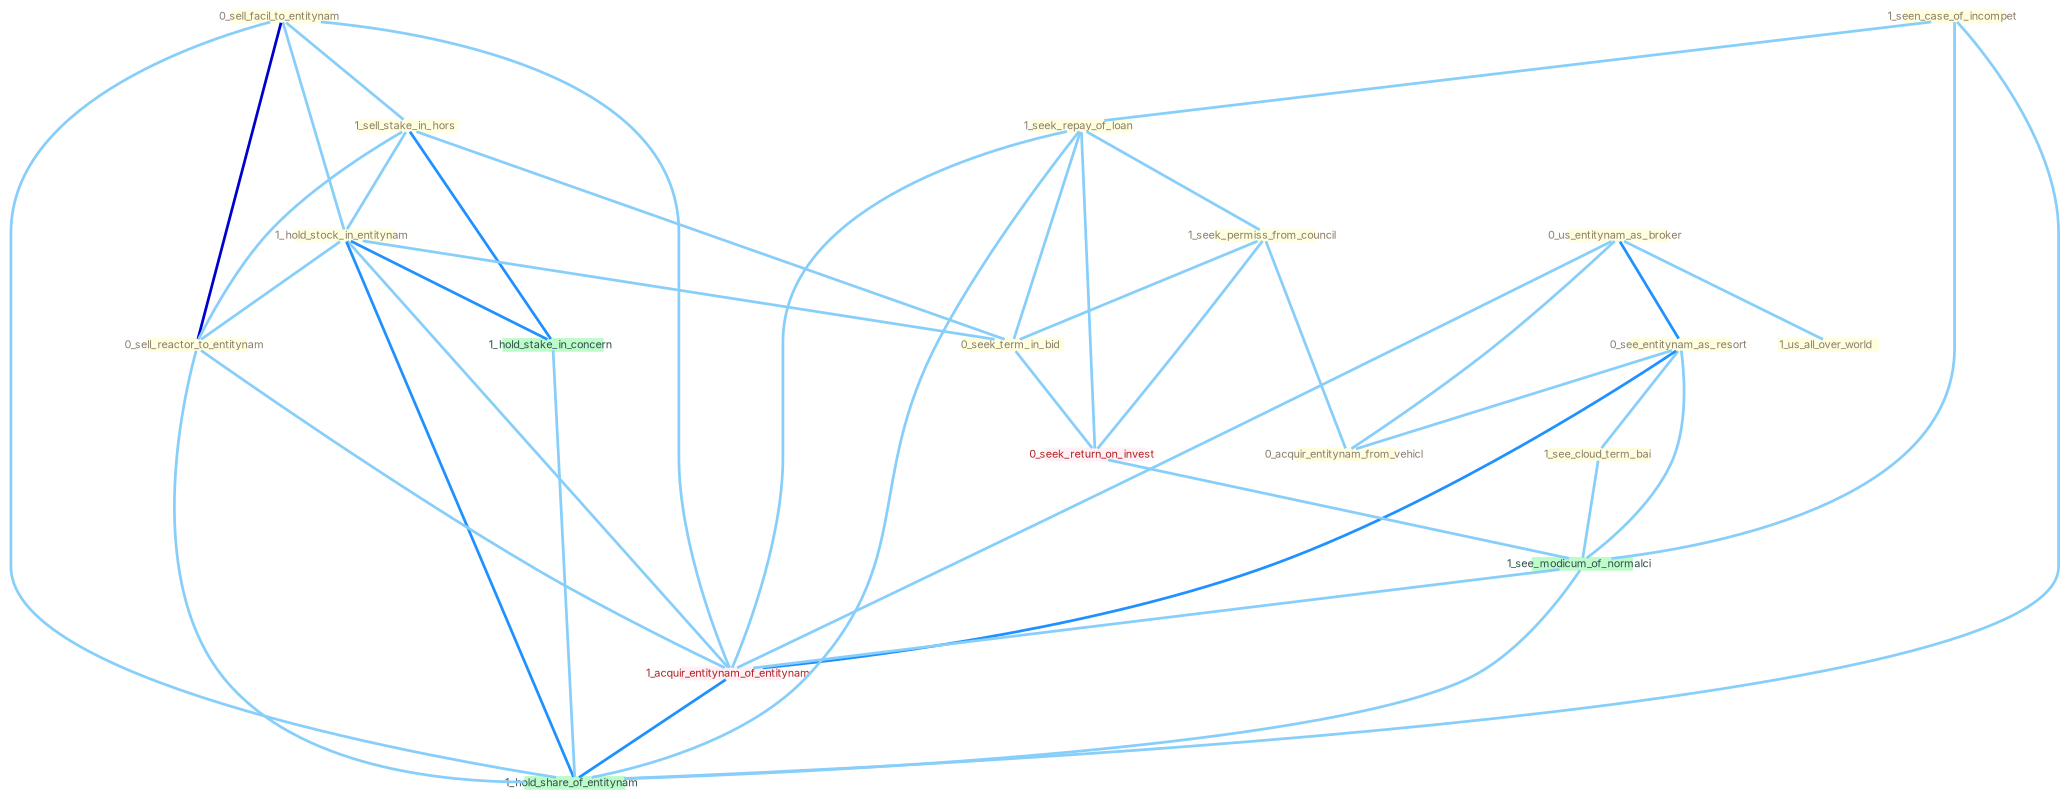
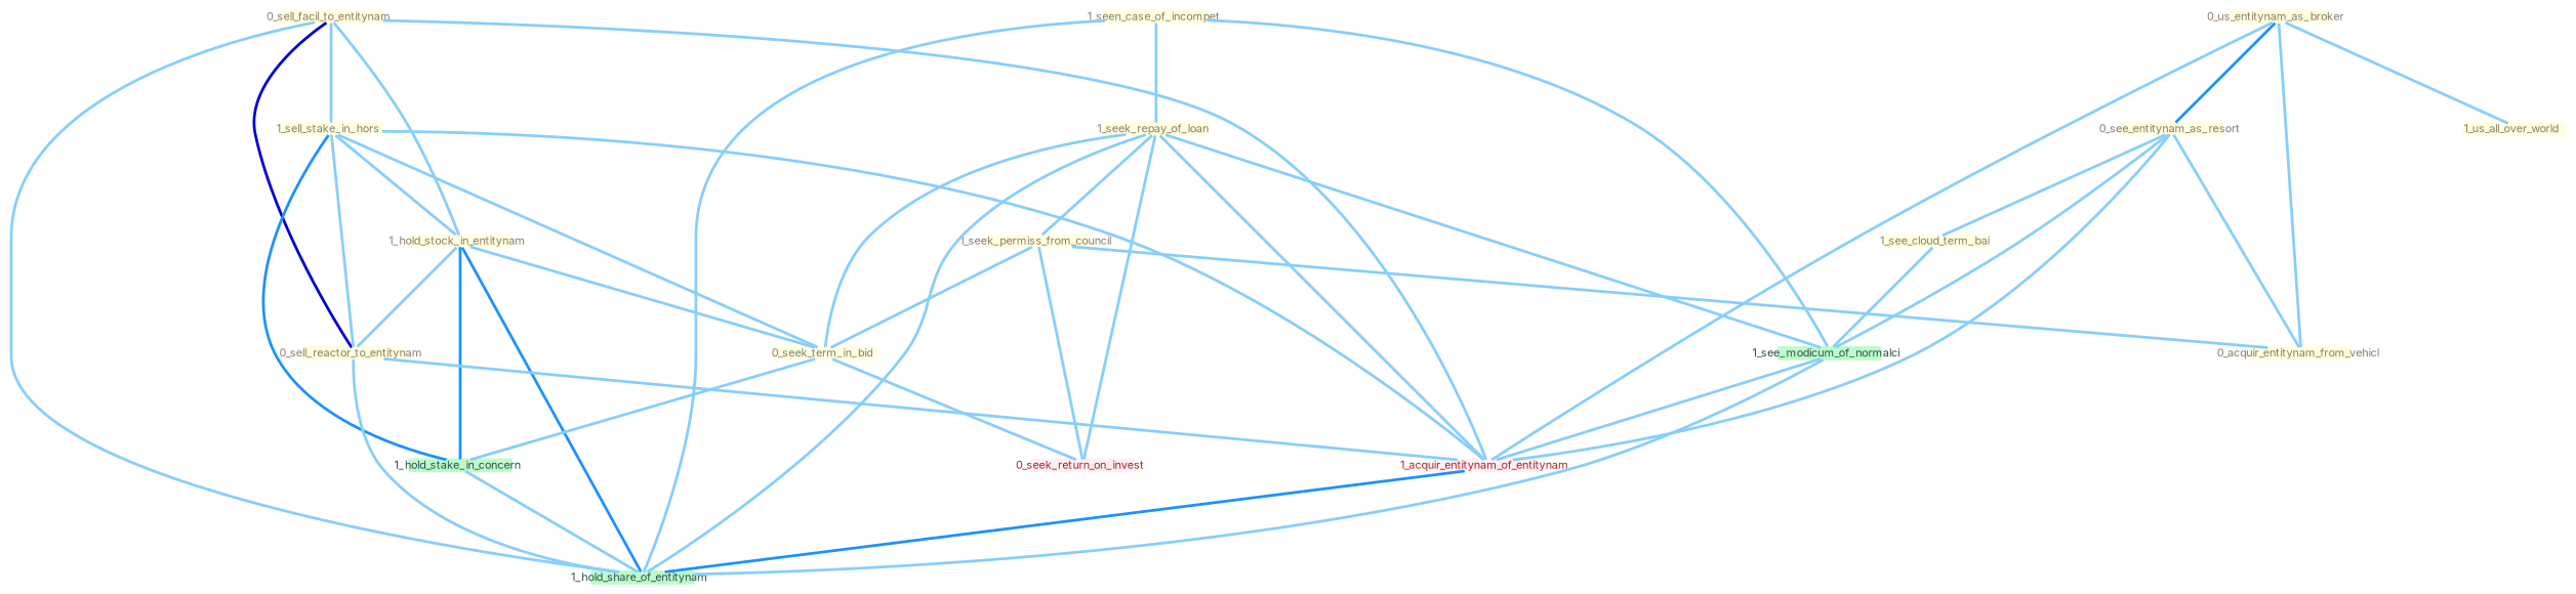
  graph {
    fontname=Inter
    node [color="#ffffe0" fixedsize=true fontcolor="#8b7d6b" fontname=Inter fontsize=4 shape=polygon style=filled]
    edge [color="#87cefa" fontname=Inter w=1]
    "0_sell_facil_to_entitynam " [height=.06 width=.5]
    "1_seen_case_of_incompet " [height=.06 width=.5]
    "1_sell_stake_in_hors " [height=.06 width=.5]
    "0_us_entitynam_as_broker " [height=.06 width=.5]
    "1_hold_stock_in_entitynam " [height=.06 width=.5]
    "0_see_entitynam_as_resort " [height=.06 width=.5]
    "1_us_all_over_world " [height=.06 width=.5]
    "0_sell_reactor_to_entitynam " [height=.06 width=.5]
    "1_seek_repay_of_loan " [height=.06 width=.5]
    "1_seek_permiss_from_council " [height=.06 width=.5]
    "0_acquir_entitynam_from_vehicl " [height=.06 width=.5]
    n12 [height=.06 label="1_see_cloud_term_bai" width=.5]
    "0_seek_term_in_bid " [height=.06 width=.5]
    "0_seek_return_on_invest " [color="#fff0f5" fontcolor="#b22222" height=.06 width=.5]
    "1_acquir_entitynam_of_entitynam " [color="#fff0f5" fontcolor="#b22222" height=.06 width=.5]
    "1_hold_share_of_entitynam " [color="#BDFCC9" fontcolor="#2f4f4f" height=.06 width=.5]
    "1_see_modicum_of_normalci " [color="#BDFCC9" fontcolor="#2f4f4f" height=.06 width=.5]
    "1_hold_stake_in_concern " [color="#BDFCC9" fontcolor="#2f4f4f" height=.06 width=.5]
    subgraph sub_1 {
      "0_sell_facil_to_entitynam "
      "1_seen_case_of_incompet "
      "1_sell_stake_in_hors "
      "0_us_entitynam_as_broker "
      "1_hold_stock_in_entitynam "
      "0_see_entitynam_as_resort "
      "1_us_all_over_world "
      "0_sell_reactor_to_entitynam "
      "1_seek_repay_of_loan "
      "1_seek_permiss_from_council "
      "0_acquir_entitynam_from_vehicl "
      n12
      "0_seek_term_in_bid "
    }
    subgraph sub_2 {
      "0_seek_return_on_invest "
      "1_acquir_entitynam_of_entitynam "
    }
    "0_sell_facil_to_entitynam " -- "1_sell_stake_in_hors "
    "0_sell_facil_to_entitynam " -- "1_hold_stock_in_entitynam "
    "0_sell_facil_to_entitynam " -- "0_sell_reactor_to_entitynam " [color="#0000cd" w=3]
    "0_sell_facil_to_entitynam " -- "1_acquir_entitynam_of_entitynam "
    "0_sell_facil_to_entitynam " -- "1_hold_share_of_entitynam "
    "1_seen_case_of_incompet " -- "1_seek_repay_of_loan "
    "1_seen_case_of_incompet " -- "1_hold_share_of_entitynam "
    "1_seen_case_of_incompet " -- "1_see_modicum_of_normalci "
    "1_sell_stake_in_hors " -- "1_hold_stock_in_entitynam "
    "1_sell_stake_in_hors " -- "0_sell_reactor_to_entitynam "
    "1_sell_stake_in_hors " -- "0_seek_term_in_bid "
    "1_sell_stake_in_hors " -- "1_hold_stake_in_concern " [color="#1e90ff" w=2]
    "0_us_entitynam_as_broker " -- "0_see_entitynam_as_resort " [color="#1e90ff" w=2]
    "0_us_entitynam_as_broker " -- "1_us_all_over_world "
    "0_us_entitynam_as_broker " -- "0_acquir_entitynam_from_vehicl "
    "0_us_entitynam_as_broker " -- "1_acquir_entitynam_of_entitynam "
    "1_hold_stock_in_entitynam " -- "0_sell_reactor_to_entitynam "
    "1_hold_stock_in_entitynam " -- "0_seek_term_in_bid "
-   "1_hold_stock_in_entitynam " -- "1_acquir_entitynam_of_entitynam "
+   "1_sell_stake_in_hors " -- "1_acquir_entitynam_of_entitynam "
    "1_hold_stock_in_entitynam " -- "1_hold_share_of_entitynam " [color="#1e90ff" w=2]
    "1_hold_stock_in_entitynam " -- "1_hold_stake_in_concern " [color="#1e90ff" w=2]
    "0_see_entitynam_as_resort " -- "0_acquir_entitynam_from_vehicl "
    "0_see_entitynam_as_resort " -- n12
-   "0_see_entitynam_as_resort " -- "1_acquir_entitynam_of_entitynam " [color="#1e90ff"]
+   "0_see_entitynam_as_resort " -- "1_acquir_entitynam_of_entitynam "
    "0_see_entitynam_as_resort " -- "1_see_modicum_of_normalci "
    "0_sell_reactor_to_entitynam " -- "1_acquir_entitynam_of_entitynam "
    "0_sell_reactor_to_entitynam " -- "1_hold_share_of_entitynam "
    "1_seek_repay_of_loan " -- "1_seek_permiss_from_council "
    "1_seek_repay_of_loan " -- "0_seek_term_in_bid "
    "1_seek_repay_of_loan " -- "0_seek_return_on_invest "
    "1_seek_repay_of_loan " -- "1_acquir_entitynam_of_entitynam "
    "1_seek_repay_of_loan " -- "1_hold_share_of_entitynam "
-   "0_seek_return_on_invest " -- "1_see_modicum_of_normalci "
+   "1_seek_repay_of_loan " -- "1_see_modicum_of_normalci "
    "1_seek_permiss_from_council " -- "0_acquir_entitynam_from_vehicl "
    "1_seek_permiss_from_council " -- "0_seek_term_in_bid "
    "1_seek_permiss_from_council " -- "0_seek_return_on_invest "
    n12 -- "1_see_modicum_of_normalci "
    "0_seek_term_in_bid " -- "0_seek_return_on_invest "
+   "0_seek_term_in_bid " -- "1_hold_stake_in_concern "
    "1_acquir_entitynam_of_entitynam " -- "1_hold_share_of_entitynam " [color="#1e90ff" w=2]
    "1_see_modicum_of_normalci " -- "1_acquir_entitynam_of_entitynam "
    "1_see_modicum_of_normalci " -- "1_hold_share_of_entitynam "
    "1_hold_stake_in_concern " -- "1_hold_share_of_entitynam "
  }
